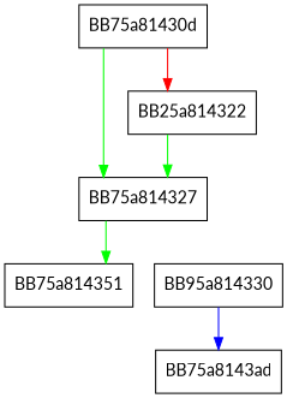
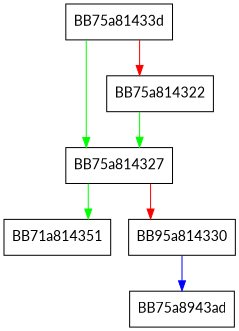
  digraph {
    fontname=Lato
    splines=ortho
    node [fontname=Lato shape=box]
    edge [color=green fontname=Lato]
-   BB75a81430d
+   BB75a81430d [label=BB75a81433d]
    BB75a814327
-   BB75a814322 [label=BB25a814322]
-   BB75a814351
+   BB75a814322
+   BB75a814351 [label=BB71a814351]
    n5 [label=BB95a814330]
-   BB75a8143ad
+   BB75a8143ad [label=BB75a8943ad]
    BB75a81430d -> BB75a814327
    BB75a81430d -> BB75a814322 [color=red]
    BB75a814327 -> BB75a814351
+   BB75a814327 -> n5 [color=red]
    BB75a814322 -> BB75a814327
    n5 -> BB75a8143ad [color=blue]
  }
